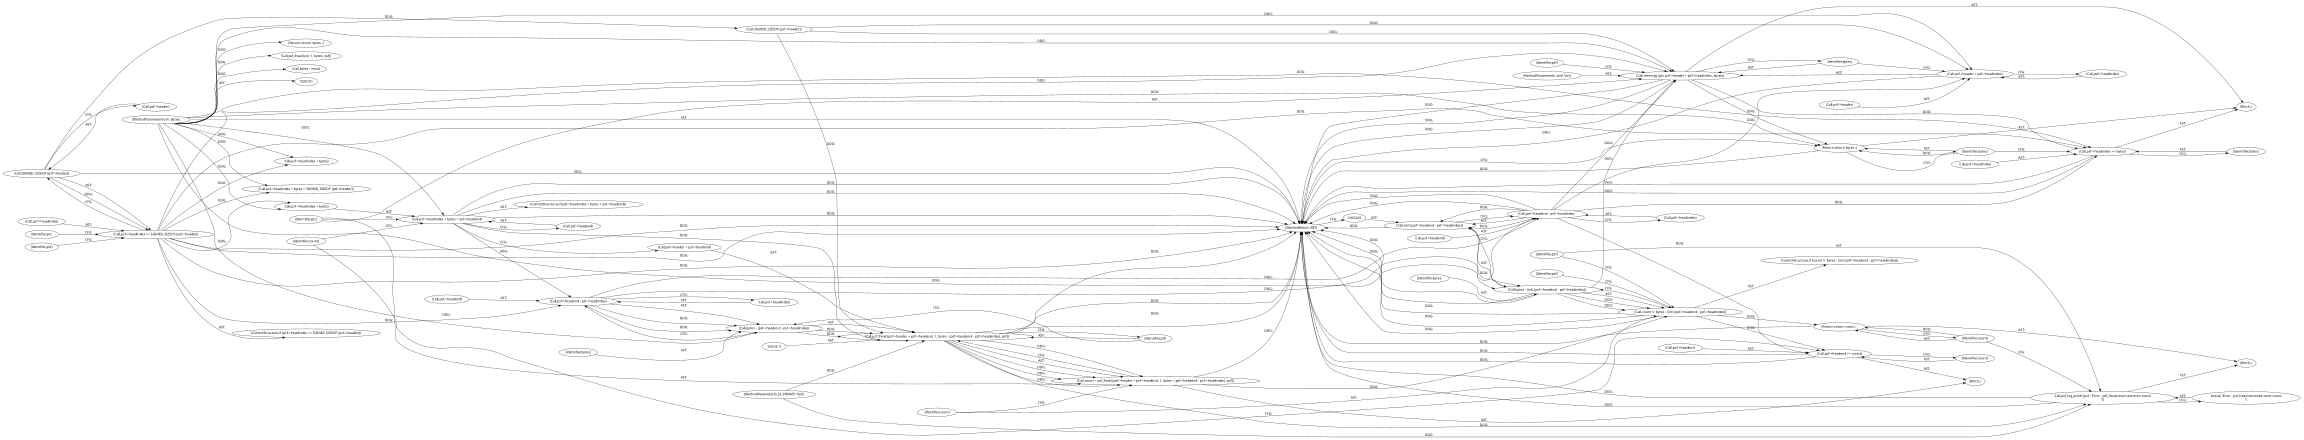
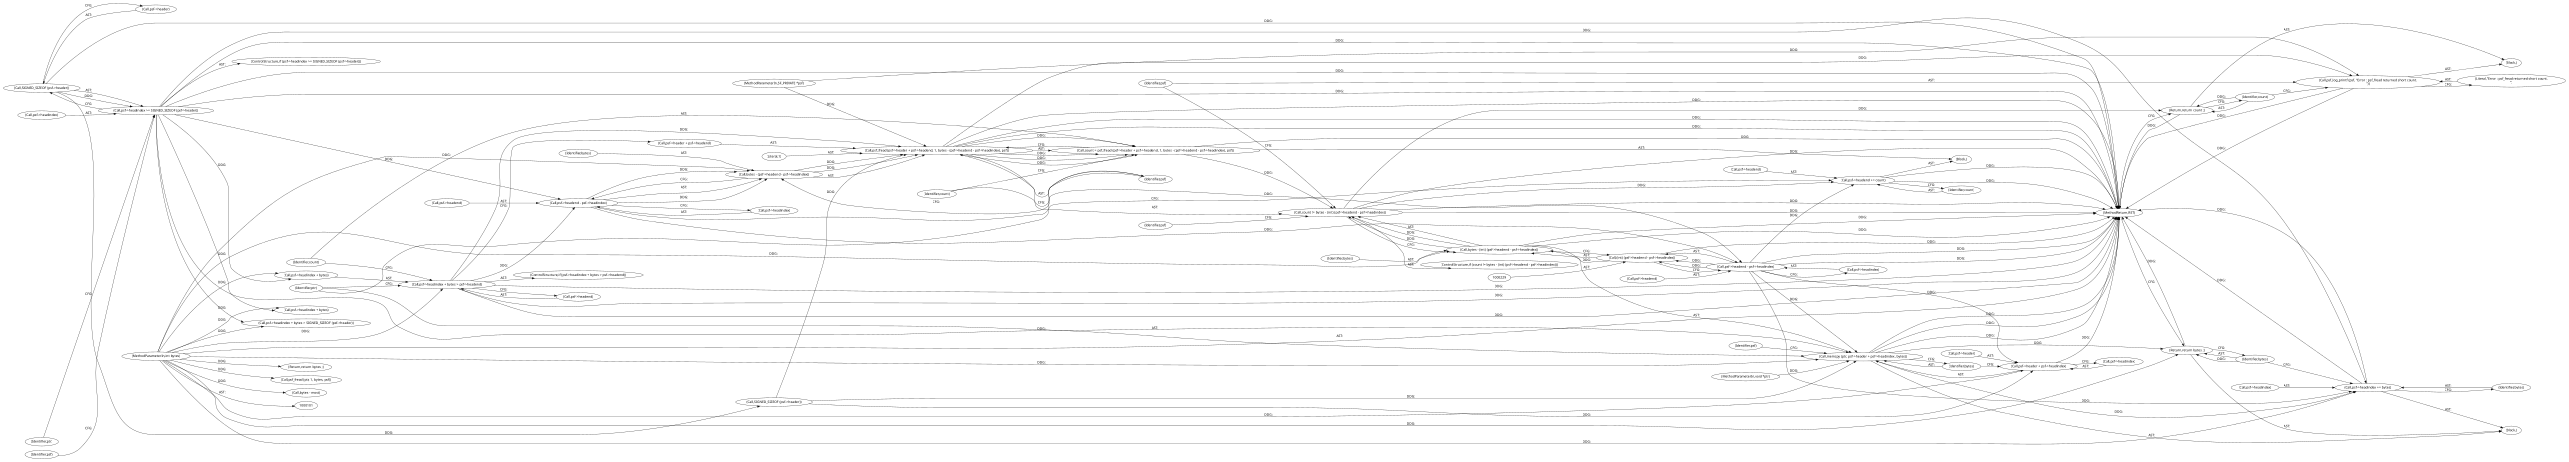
  digraph {
    fontname="Noto Sans"
    rankdir=LR
    node [fontname="Noto Sans"]
    edge [fontname="Noto Sans"]
    n1 [label="(Call,psf->headend - psf->headindex)"]
    n2 [label="(Call,bytes - (psf->headend - psf->headindex))"]
    n3 [label="(Call,psf->headend - psf->headindex)"]
    n4 [label="(Call,psf->headindex)"]
    n5 [label="(Call,psf_fread (psf->header + psf->headend, 1, bytes - (psf->headend - psf->headindex), psf))"]
    n6 [label="(MethodReturn,RET)"]
    n7 [label="(Call,memcpy (ptr, psf->header + psf->headindex, bytes))"]
    n8 [label="(Call,psf->headindex += bytes)"]
    n9 [label="(Call,psf->header + psf->headindex)"]
    n10 [label="(Call,psf->headend += count)"]
    n11 [label="(Call,(int) (psf->headend - psf->headindex))"]
    n12 [label="(Call,psf->headindex)"]
    n13 [label="(Call,psf->headindex + bytes > psf->headend)"]
    n14 [label="(Call,psf->header + psf->headend)"]
    n15 [label="(Call,psf->headend)"]
    n16 [label="(ControlStructure,if (psf->headindex + bytes > psf->headend))"]
    n17 [label="(Call,count = psf_fread (psf->header + psf->headend, 1, bytes - (psf->headend - psf->headindex), psf))"]
    n18 [label="(Call,psf_log_printf (psf, \"Error : psf_fread returned short count.\n\"))"]
    n19 [label="(Identifier,psf)"]
    n20 [label="(Return,return bytes ;)"]
    n21 [label="(Return,return count ;)"]
    n22 [label="(Call,psf->headindex >= SIGNED_SIZEOF (psf->header))"]
    n23 [label="(Call,SIGNED_SIZEOF (psf->header))"]
    n24 [label="(Call,psf->headindex + bytes)"]
    n25 [label="(ControlStructure,if (psf->headindex >= SIGNED_SIZEOF (psf->header)))"]
    n26 [label="(Call,psf->headindex + bytes)"]
    n27 [label="(Call,psf->headindex + bytes > SIGNED_SIZEOF (psf->header))"]
    n28 [label="(Call,psf->header)"]
    n29 [label="(Call,SIGNED_SIZEOF (psf->header))"]
    n30 [label="(Identifier,bytes)"]
    n31 [label="(Block,)"]
    n32 [label="(Identifier,bytes)"]
    n33 [label="(Call,psf->headindex)"]
    n34 [label="(MethodParameterIn,int bytes)"]
    n35 [label="(Call,bytes - (int) (psf->headend - psf->headindex))"]
    n36 [label="(Return,return bytes ;)"]
    n37 [label="(Call,psf_fread (ptr, 1, bytes, psf))"]
    n38 [label="(Call,bytes - most)"]
    1000101
    n40 [label="(Call,count != bytes - (int) (psf->headend - psf->headindex))"]
    n41 [label="(Identifier,bytes)"]
    n42 [label="(Block,)"]
    n43 [label="(Block,)"]
    n44 [label="(Literal,\"Error : psf_fread returned short count.\n\")"]
    n45 [label="(ControlStructure,if (count != bytes - (int) (psf->headend - psf->headindex)))"]
    n46 [label="(Identifier,count)"]
    n47 [label="(Identifier,count)"]
    n48 [label="(Identifier,psf)"]
    n49 [label="(Identifier,bytes)"]
    n50 [label="(Identifier,psf)"]
    n51 [label="(Call,psf->headindex)"]
    n52 [label="(Identifier,ptr)"]
    n53 [label="(Identifier,count)"]
    n54 [label="(Call,psf->headend)"]
    n55 [label="(Identifier,count)"]
    n56 [label="(Identifier,psf)"]
    n57 [label="(Call,psf->headindex)"]
    n58 [label="(Call,psf->headend)"]
    n59 [label="(Literal,1)"]
    n60 [label="(Call,psf->headend)"]
    n61 [label="(Identifier,ptr)"]
    n62 [label="(MethodParameterIn,void *ptr)"]
    n63 [label="(Identifier,psf)"]
    n64 [label="(Identifier,bytes)"]
    n65 [label="(MethodParameterIn,SF_PRIVATE *psf)"]
    n66 [label="(Call,psf->header)"]
    1000229
    n1 -> n2 [label="AST: "]
    n1 -> n2 [label="DDG: "]
    n1 -> n2 [label="DDG: "]
    n1 -> n3 [label="DDG: "]
    n1 -> n3 [label="DDG: "]
    n1 -> n4 [label="CFG: "]
    n2 -> n1 [label="CFG: "]
    n2 -> n5 [label="AST: "]
    n2 -> n5 [label="DDG: "]
    n2 -> n5 [label="DDG: "]
    n3 -> n6 [label="DDG: "]
    n3 -> n6 [label="DDG: "]
    n3 -> n7 [label="DDG: "]
    n3 -> n8 [label="DDG: "]
    n3 -> n9 [label="DDG: "]
    n3 -> n10 [label="DDG: "]
    n3 -> n11 [label="AST: "]
    n3 -> n11 [label="DDG: "]
    n3 -> n11 [label="DDG: "]
    n3 -> n12 [label="CFG: "]
    n4 -> n1 [label="AST: "]
    n5 -> n6 [label="DDG: "]
    n5 -> n6 [label="DDG: "]
    n5 -> n6 [label="DDG: "]
    n5 -> n17 [label="AST: "]
    n5 -> n17 [label="DDG: "]
    n5 -> n17 [label="DDG: "]
    n5 -> n17 [label="DDG: "]
    n5 -> n17 [label="DDG: "]
    n5 -> n18 [label="DDG: "]
    n5 -> n19 [label="CFG: "]
    n6 -> n20 [label="CFG: "]
-   n6 -> 1000229 [label="CFG: "]
+   n6 -> n21 [label="CFG: "]
    n7 -> n6 [label="DDG: "]
    n7 -> n6 [label="DDG: "]
    n7 -> n6 [label="DDG: "]
    n7 -> n8 [label="DDG: "]
    n7 -> n20 [label="DDG: "]
    n7 -> n30 [label="CFG: "]
    n7 -> n31 [label="AST: "]
    n8 -> n6 [label="DDG: "]
    n8 -> n6 [label="DDG: "]
    n8 -> n31 [label="AST: "]
    n8 -> n32 [label="CFG: "]
    n9 -> n6 [label="DDG: "]
    n9 -> n7 [label="AST: "]
    n9 -> n33 [label="CFG: "]
    n10 -> n6 [label="DDG: "]
    n10 -> n6 [label="DDG: "]
    n10 -> n42 [label="AST: "]
    n10 -> n47 [label="CFG: "]
    n11 -> n3 [label="CFG: "]
    n11 -> n6 [label="DDG: "]
    n11 -> n35 [label="AST: "]
    n11 -> n35 [label="DDG: "]
    n12 -> n3 [label="AST: "]
    n13 -> n1 [label="DDG: "]
    n13 -> n5 [label="DDG: "]
    n13 -> n6 [label="DDG: "]
    n13 -> n6 [label="DDG: "]
    n13 -> n6 [label="DDG: "]
    n13 -> n14 [label="CFG: "]
    n13 -> n15 [label="CFG: "]
    n13 -> n16 [label="AST: "]
    n14 -> n5 [label="AST: "]
    n15 -> n13 [label="AST: "]
    n17 -> n5 [label="CFG: "]
    n17 -> n6 [label="DDG: "]
    n17 -> n40 [label="DDG: "]
    n17 -> n42 [label="AST: "]
    n18 -> n6 [label="DDG: "]
    n18 -> n6 [label="DDG: "]
    n18 -> n43 [label="AST: "]
    n18 -> n44 [label="CFG: "]
    n19 -> n2 [label="CFG: "]
    n19 -> n5 [label="AST: "]
    n20 -> n6 [label="DDG: "]
    n20 -> n31 [label="AST: "]
    n20 -> n41 [label="CFG: "]
    n21 -> n6 [label="DDG: "]
    n21 -> n43 [label="AST: "]
    n21 -> n46 [label="CFG: "]
    n22 -> n1 [label="DDG: "]
    n22 -> n6 [label="DDG: "]
    n22 -> n6 [label="DDG: "]
    n22 -> n6 [label="DDG: "]
    n22 -> n7 [label="DDG: "]
    n22 -> n8 [label="DDG: "]
    n22 -> n23 [label="CFG: "]
    n22 -> n24 [label="DDG: "]
    n22 -> n25 [label="AST: "]
    n22 -> n26 [label="DDG: "]
    n22 -> n27 [label="DDG: "]
    n23 -> n6 [label="DDG: "]
    n23 -> n22 [label="AST: "]
    n23 -> n22 [label="DDG: "]
    n23 -> n28 [label="CFG: "]
    n23 -> n29 [label="DDG: "]
    n24 -> n13 [label="AST: "]
    n28 -> n23 [label="AST: "]
    n29 -> n5 [label="DDG: "]
    n29 -> n7 [label="DDG: "]
    n29 -> n9 [label="DDG: "]
    n30 -> n7 [label="AST: "]
    n30 -> n9 [label="CFG: "]
    n32 -> n8 [label="AST: "]
    n33 -> n9 [label="AST: "]
    n34 -> n2 [label="DDG: "]
    n34 -> n6 [label="AST: "]
    n34 -> n7 [label="DDG: "]
    n34 -> n8 [label="DDG: "]
    n34 -> n9 [label="DDG: "]
    n34 -> n13 [label="DDG: "]
    n34 -> n20 [label="DDG: "]
    n34 -> n24 [label="DDG: "]
    n34 -> n26 [label="DDG: "]
    n34 -> n27 [label="DDG: "]
    n34 -> n35 [label="DDG: "]
    n34 -> n36 [label="DDG: "]
    n34 -> n37 [label="DDG: "]
    n34 -> n38 [label="DDG: "]
    n34 -> 1000101 [label="AST: "]
    n35 -> n6 [label="DDG: "]
    n35 -> n6 [label="DDG: "]
-   n35 -> n7 [label="DDG: "]
+   n35 -> n7 [label="AST: "]
    n35 -> n11 [label="CFG: "]
    n35 -> n40 [label="AST: "]
    n35 -> n40 [label="DDG: "]
    n35 -> n40 [label="DDG: "]
    n40 -> n6 [label="DDG: "]
    n40 -> n6 [label="DDG: "]
    n40 -> n6 [label="DDG: "]
    n40 -> n10 [label="DDG: "]
    n40 -> n21 [label="DDG: "]
    n40 -> n35 [label="CFG: "]
    n40 -> n45 [label="AST: "]
    n41 -> n8 [label="CFG: "]
    n41 -> n20 [label="AST: "]
    n41 -> n20 [label="DDG: "]
    n44 -> n18 [label="AST: "]
    n46 -> n18 [label="CFG: "]
    n46 -> n21 [label="AST: "]
    n46 -> n21 [label="DDG: "]
    n47 -> n10 [label="AST: "]
    n48 -> n7 [label="CFG: "]
    n49 -> n35 [label="AST: "]
    n50 -> n40 [label="CFG: "]
    n51 -> n22 [label="AST: "]
    n52 -> n7 [label="AST: "]
    n52 -> n10 [label="CFG: "]
    n52 -> n13 [label="CFG: "]
    n53 -> n13 [label="CFG: "]
    n53 -> n17 [label="AST: "]
    n54 -> n1 [label="AST: "]
    n55 -> n17 [label="CFG: "]
    n55 -> n40 [label="AST: "]
    n56 -> n18 [label="AST: "]
    n56 -> n40 [label="CFG: "]
    n57 -> n8 [label="AST: "]
    n58 -> n10 [label="AST: "]
    n59 -> n5 [label="AST: "]
    n60 -> n3 [label="AST: "]
    n61 -> n22 [label="CFG: "]
-   n62 -> n7 [label="AST: "]
+   n62 -> n7 [label="DDG: "]
    n63 -> n22 [label="CFG: "]
    n64 -> n2 [label="AST: "]
    n65 -> n5 [label="DDG: "]
    n65 -> n18 [label="DDG: "]
    n66 -> n9 [label="AST: "]
    1000229 -> n11 [label="AST: "]
  }
